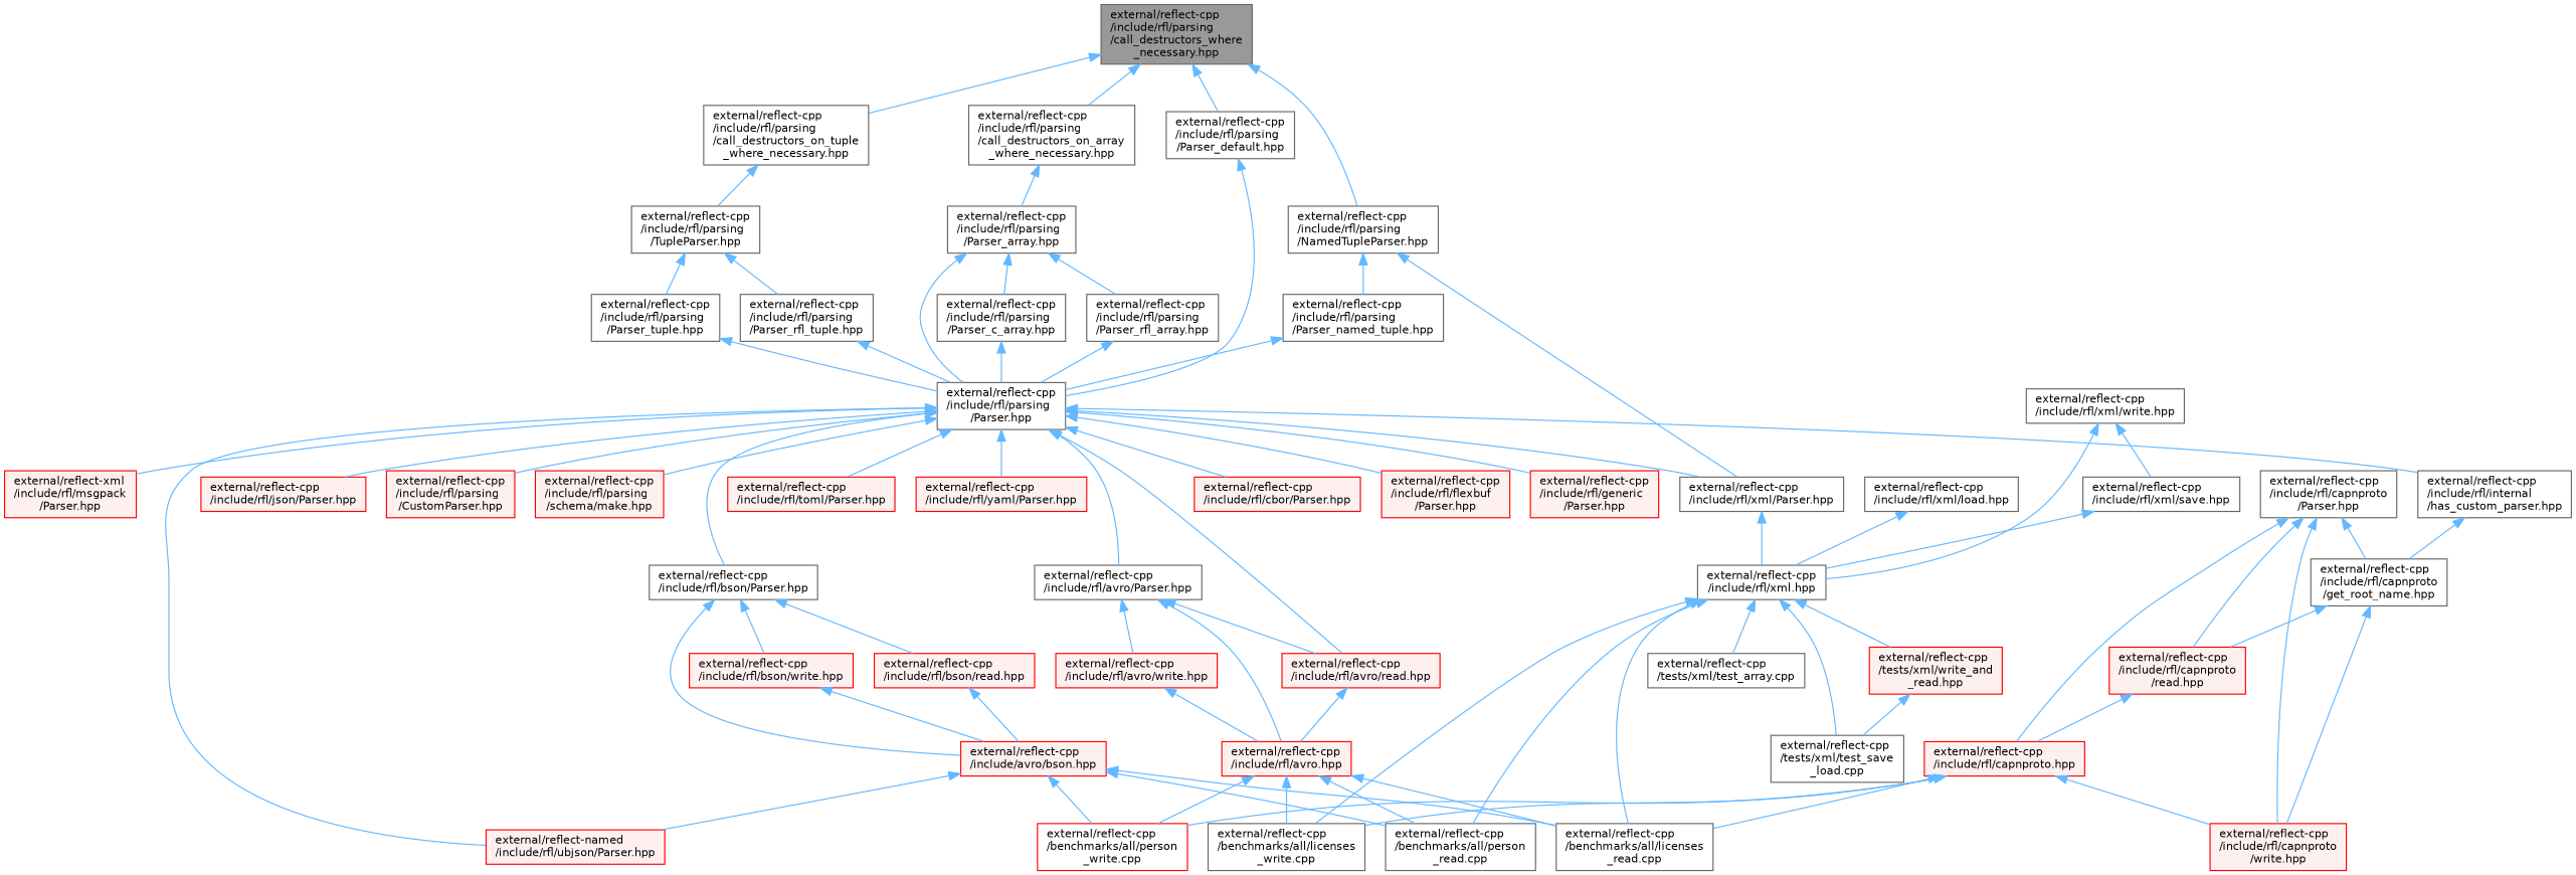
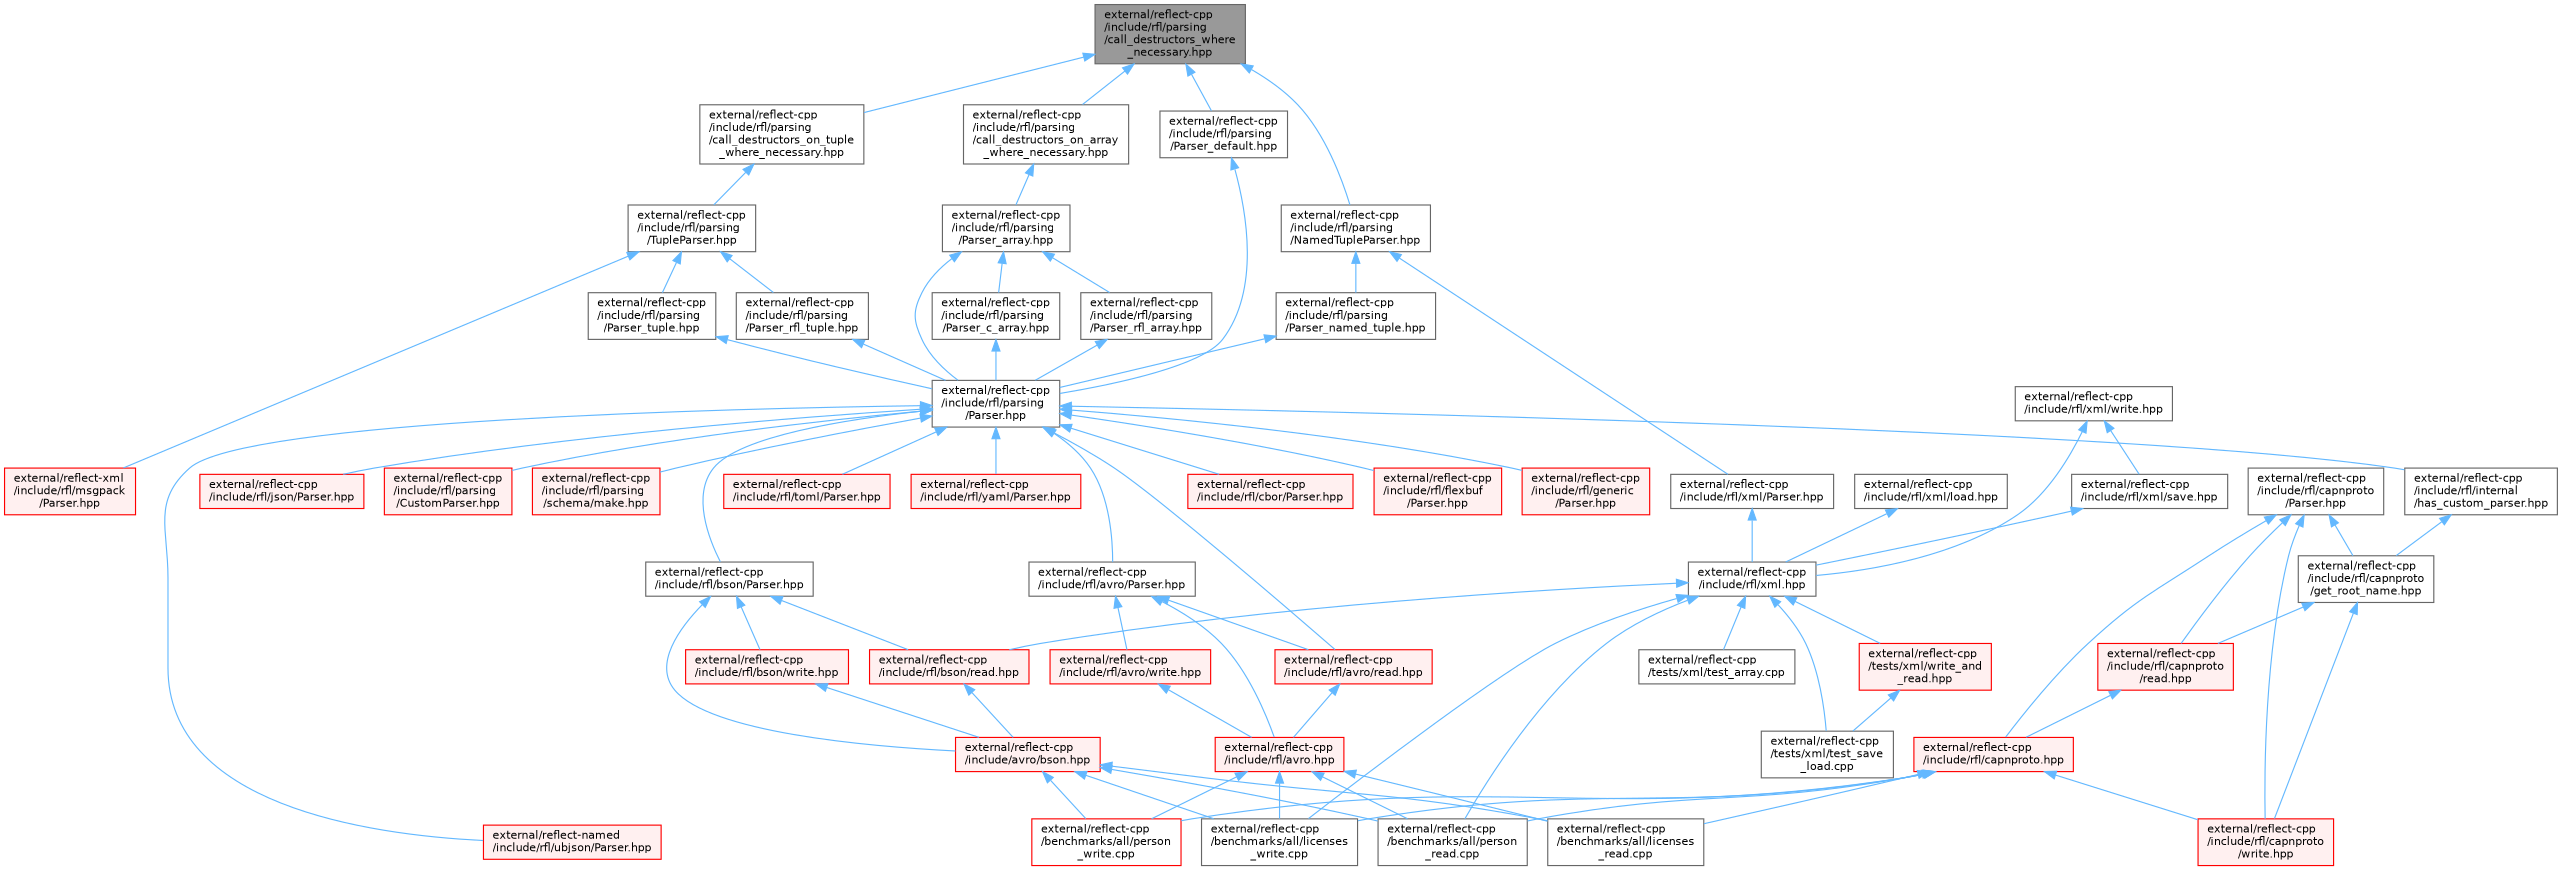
  digraph {
    node [color=grey40 fillcolor=white fontname=Helvetica fontsize=10 shape=box style=filled]
    edge [color=steelblue1 dir=back fontname=Helvetica fontsize=10 labelfontname=Helvetica labelfontsize=10 style=solid]
    n1 [color=gray40 fillcolor=grey60 fontcolor=black height=0.2 label="external/reflect-cpp\l/include/rfl/parsing\l/call_destructors_where\l_necessary.hpp" width=0.4]
    n2 [height=0.2 label="external/reflect-cpp\l/include/rfl/parsing\l/NamedTupleParser.hpp" width=0.4]
    n3 [height=0.2 label="external/reflect-cpp\l/include/rfl/parsing\l/Parser_default.hpp" width=0.4]
    n4 [height=0.2 label="external/reflect-cpp\l/include/rfl/parsing\l/call_destructors_on_array\l_where_necessary.hpp" width=0.4]
    n5 [height=0.2 label="external/reflect-cpp\l/include/rfl/parsing\l/call_destructors_on_tuple\l_where_necessary.hpp" width=0.4]
    n6 [height=0.2 label="external/reflect-cpp\l/include/rfl/parsing\l/Parser_named_tuple.hpp" width=0.4]
    n7 [height=0.2 label="external/reflect-cpp\l/include/rfl/xml/Parser.hpp" width=0.4]
    n8 [height=0.2 label="external/reflect-cpp\l/include/rfl/parsing\l/Parser.hpp" width=0.4]
    n9 [height=0.2 label="external/reflect-cpp\l/include/rfl/parsing\l/Parser_array.hpp" width=0.4]
    n10 [height=0.2 label="external/reflect-cpp\l/include/rfl/parsing\l/TupleParser.hpp" width=0.4]
    n11 [height=0.2 label="external/reflect-cpp\l/include/rfl/xml.hpp" width=0.4]
    n12 [height=0.2 label="external/reflect-cpp\l/include/rfl/avro/Parser.hpp" width=0.4]
    n13 [height=0.2 label="external/reflect-cpp\l/include/rfl/bson/Parser.hpp" width=0.4]
    n14 [color=red fillcolor="#FFF0F0" height=0.2 label="external/reflect-cpp\l/include/rfl/cbor/Parser.hpp" width=0.4]
    n15 [color=red fillcolor="#FFF0F0" height=0.2 label="external/reflect-cpp\l/include/rfl/flexbuf\l/Parser.hpp" width=0.4]
    n16 [color=red fillcolor="#FFF0F0" height=0.2 label="external/reflect-cpp\l/include/rfl/generic\l/Parser.hpp" width=0.4]
    n17 [height=0.2 label="external/reflect-cpp\l/include/rfl/internal\l/has_custom_parser.hpp" width=0.4]
    n18 [color=red fillcolor="#FFF0F0" height=0.2 label="external/reflect-cpp\l/include/rfl/json/Parser.hpp" width=0.4]
    n19 [color=red fillcolor="#FFF0F0" height=0.2 label="external/reflect-xml\l/include/rfl/msgpack\l/Parser.hpp" width=0.4]
    n20 [color=red fillcolor="#FFF0F0" height=0.2 label="external/reflect-cpp\l/include/rfl/parsing\l/CustomParser.hpp" width=0.4]
    n21 [color=red fillcolor="#FFF0F0" height=0.2 label="external/reflect-cpp\l/include/rfl/parsing\l/schema/make.hpp" width=0.4]
    n22 [color=red fillcolor="#FFF0F0" height=0.2 label="external/reflect-cpp\l/include/rfl/toml/Parser.hpp" width=0.4]
    n23 [color=red fillcolor="#FFF0F0" height=0.2 label="external/reflect-named\l/include/rfl/ubjson/Parser.hpp" width=0.4]
    n24 [color=red fillcolor="#FFF0F0" height=0.2 label="external/reflect-cpp\l/include/rfl/yaml/Parser.hpp" width=0.4]
    n25 [color=red fillcolor="#FFF0F0" height=0.2 label="external/reflect-cpp\l/include/rfl/avro/read.hpp" width=0.4]
    n26 [color=red fillcolor="#FFF0F0" height=0.2 label="external/reflect-cpp\l/include/rfl/avro.hpp" width=0.4]
    n27 [color=red fillcolor="#FFF0F0" height=0.2 label="external/reflect-cpp\l/include/rfl/avro/write.hpp" width=0.4]
    n28 [color=red fillcolor="#FFF0F0" height=0.2 label="external/reflect-cpp\l/include/avro/bson.hpp" width=0.4]
    n29 [color=red fillcolor="#FFF0F0" height=0.2 label="external/reflect-cpp\l/include/rfl/bson/read.hpp" width=0.4]
    n30 [color=red fillcolor="#FFF0F0" height=0.2 label="external/reflect-cpp\l/include/rfl/bson/write.hpp" width=0.4]
    n31 [height=0.2 label="external/reflect-cpp\l/include/rfl/capnproto\l/Parser.hpp" width=0.4]
    n32 [color=red fillcolor="#FFF0F0" height=0.2 label="external/reflect-cpp\l/include/rfl/capnproto.hpp" width=0.4]
    n33 [height=0.2 label="external/reflect-cpp\l/include/rfl/capnproto\l/get_root_name.hpp" width=0.4]
    n34 [color=red fillcolor="#FFF0F0" height=0.2 label="external/reflect-cpp\l/include/rfl/capnproto\l/read.hpp" width=0.4]
    n35 [color=red fillcolor="#FFF0F0" height=0.2 label="external/reflect-cpp\l/include/rfl/capnproto\l/write.hpp" width=0.4]
    n36 [height=0.2 label="external/reflect-cpp\l/benchmarks/all/licenses\l_read.cpp" width=0.4]
    n37 [height=0.2 label="external/reflect-cpp\l/benchmarks/all/licenses\l_write.cpp" width=0.4]
    n38 [height=0.2 label="external/reflect-cpp\l/benchmarks/all/person\l_read.cpp" width=0.4]
    n39 [color=red height=0.2 label="external/reflect-cpp\l/benchmarks/all/person\l_write.cpp" width=0.4]
    n40 [height=0.2 label="external/reflect-cpp\l/tests/xml/test_array.cpp" width=0.4]
    n41 [height=0.2 label="external/reflect-cpp\l/tests/xml/test_save\l_load.cpp" width=0.4]
    n42 [color=red fillcolor="#FFF0F0" height=0.2 label="external/reflect-cpp\l/tests/xml/write_and\l_read.hpp" width=0.4]
    n43 [height=0.2 label="external/reflect-cpp\l/include/rfl/xml/write.hpp" width=0.4]
    n44 [height=0.2 label="external/reflect-cpp\l/include/rfl/xml/save.hpp" width=0.4]
    n45 [height=0.2 label="external/reflect-cpp\l/include/rfl/xml/load.hpp" width=0.4]
    n46 [height=0.2 label="external/reflect-cpp\l/include/rfl/parsing\l/Parser_c_array.hpp" width=0.4]
    n47 [height=0.2 label="external/reflect-cpp\l/include/rfl/parsing\l/Parser_rfl_array.hpp" width=0.4]
    n48 [height=0.2 label="external/reflect-cpp\l/include/rfl/parsing\l/Parser_rfl_tuple.hpp" width=0.4]
    n49 [height=0.2 label="external/reflect-cpp\l/include/rfl/parsing\l/Parser_tuple.hpp" width=0.4]
    n1 -> n2
    n1 -> n3
    n1 -> n4
    n1 -> n5
    n2 -> n6
    n2 -> n7
    n3 -> n8
    n4 -> n9
    n5 -> n10
    n6 -> n8
    n7 -> n11
-   n8 -> n7
    n8 -> n12
    n8 -> n13
    n8 -> n14
    n8 -> n15
    n8 -> n16
    n8 -> n17
    n8 -> n18
-   n8 -> n19
+   n10 -> n19
    n8 -> n20
    n8 -> n21
    n8 -> n22
    n8 -> n23
    n8 -> n24
    n8 -> n25
    n9 -> n8
    n9 -> n46
    n9 -> n47
    n10 -> n48
    n10 -> n49
-   n11 -> n36
+   n11 -> n29
    n11 -> n37
    n11 -> n38
    n11 -> n40
    n11 -> n41
    n11 -> n42
    n12 -> n25
    n12 -> n26
    n12 -> n27
    n13 -> n28
    n13 -> n29
    n13 -> n30
    n17 -> n33
    n25 -> n26
    n26 -> n36
    n26 -> n37
    n26 -> n38
    n26 -> n39
    n27 -> n26
    n28 -> n36
-   n28 -> n23
+   n28 -> n37
    n28 -> n38
    n28 -> n39
    n29 -> n28
    n30 -> n28
    n31 -> n32
    n31 -> n33
    n31 -> n34
    n31 -> n35
    n32 -> n35
    n32 -> n36
    n32 -> n37
+   n32 -> n38
    n32 -> n39
    n33 -> n34
    n33 -> n35
    n34 -> n32
    n42 -> n41
    n43 -> n11
    n43 -> n44
    n44 -> n11
    n45 -> n11
    n46 -> n8
    n47 -> n8
    n48 -> n8
    n49 -> n8
  }
